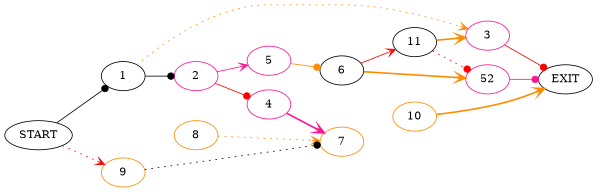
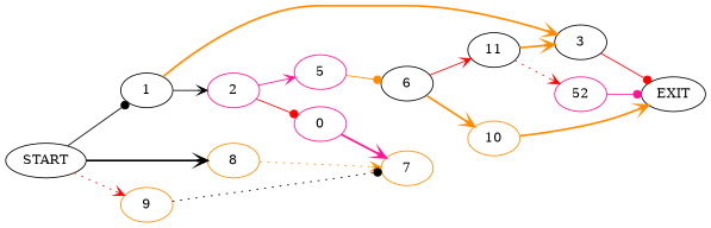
  digraph {
    rankdir=LR
    node [color=black]
    edge [arrowhead=vee color=darkorange style=solid]
    n1 [label=START]
    1
    8 [color=darkorange]
    9 [color=darkorange]
    2 [color=deeppink]
-   3 [color=deeppink]
+   3
    7 [color=darkorange]
    n8 [label=EXIT]
-   4 [color=deeppink]
+   4 [color=deeppink label=0]
    5 [color=deeppink]
    6
    10 [color=darkorange]
    11
    n14 [color=deeppink label=52]
    n1 -> 1 [arrowhead=dot color=black]
+   n1 -> 8 [color=black style=bold]
    n1 -> 9 [color=red style=dotted]
-   1 -> 2 [arrowhead=dot color=black]
-   1 -> 3 [style=dotted]
+   1 -> 2 [color=black]
+   1 -> 3 [style=bold]
    8 -> 7 [style=dotted]
    9 -> 7 [arrowhead=dot color=black style=dotted]
    2 -> 4 [arrowhead=dot color=red]
    2 -> 5 [color=deeppink]
    3 -> n8 [arrowhead=dot color=red]
    4 -> 7 [color=deeppink style=bold]
    5 -> 6 [arrowhead=dot]
-   6 -> n14 [style=bold]
+   6 -> 10 [style=bold]
    6 -> 11 [color=red]
    10 -> n8 [style=bold]
    11 -> 3 [style=bold]
-   11 -> n14 [arrowhead=dot color=red style=dotted]
+   11 -> n14 [color=red style=dotted]
    n14 -> n8 [arrowhead=dot color=deeppink]
  }
